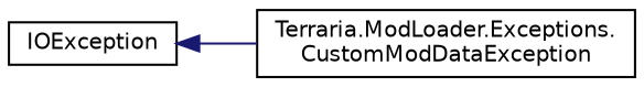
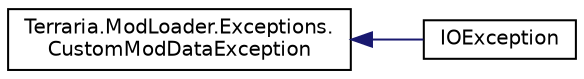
  digraph {
    rankdir=LR
    node [color=black fillcolor=white fontname=Helvetica fontsize=10 shape=record style=filled]
    n1 [height=0.2 label=IOException width=0.4]
    n2 [height=0.2 label="Terraria.ModLoader.Exceptions.\lCustomModDataException" width=0.4]
-   n1 -> n2 [color=midnightblue dir=back fontname=Helvetica fontsize=10 labelfontname=Helvetica labelfontsize=10 style=solid]
+   n2 -> n1 [color=midnightblue dir=back fontname=Helvetica fontsize=10 labelfontname=Helvetica labelfontsize=10 style=solid]
  }
